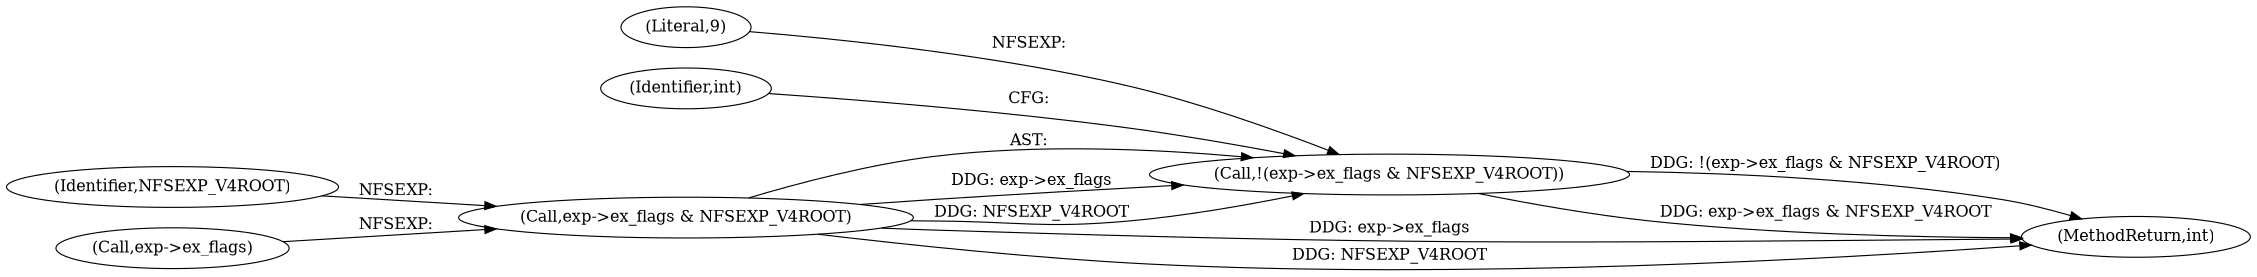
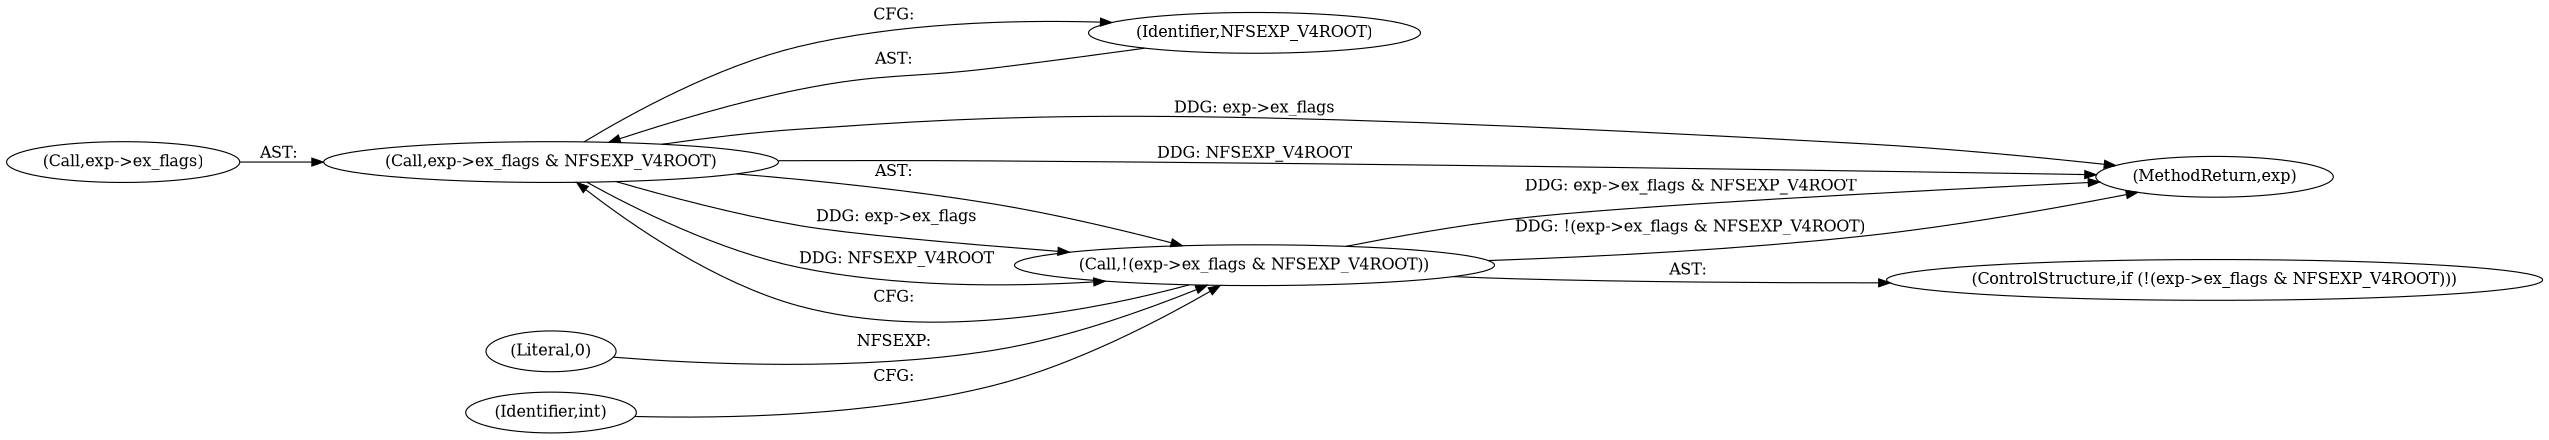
  digraph {
    rankdir=LR
    n1 [label="(Call,exp->ex_flags & NFSEXP_V4ROOT)"]
    n2 [label="(Call,!(exp->ex_flags & NFSEXP_V4ROOT))"]
-   n3 [label="(MethodReturn,int)"]
+   n3 [label="(MethodReturn,exp)"]
    n4 [label="(Identifier,NFSEXP_V4ROOT)"]
-   n6 [label="(Literal,9)"]
+   n5 [label="(ControlStructure,if (!(exp->ex_flags & NFSEXP_V4ROOT)))"]
+   n6 [label="(Literal,0)"]
    n7 [label="(Identifier,int)"]
    n8 [label="(Call,exp->ex_flags)"]
    n1 -> n2 [label="AST: "]
    n1 -> n2 [label="DDG: exp->ex_flags"]
    n1 -> n2 [label="DDG: NFSEXP_V4ROOT"]
    n1 -> n3 [label="DDG: exp->ex_flags"]
    n1 -> n3 [label="DDG: NFSEXP_V4ROOT"]
+   n1 -> n4 [label="CFG: "]
+   n2 -> n1 [label="CFG: "]
    n2 -> n3 [label="DDG: !(exp->ex_flags & NFSEXP_V4ROOT)"]
    n2 -> n3 [label="DDG: exp->ex_flags & NFSEXP_V4ROOT"]
-   n4 -> n1 [label="NFSEXP: "]
+   n2 -> n5 [label="AST: "]
+   n4 -> n1 [label="AST: "]
    n6 -> n2 [label="NFSEXP: "]
    n7 -> n2 [label="CFG: "]
-   n8 -> n1 [label="NFSEXP: "]
+   n8 -> n1 [label="AST: "]
  }
